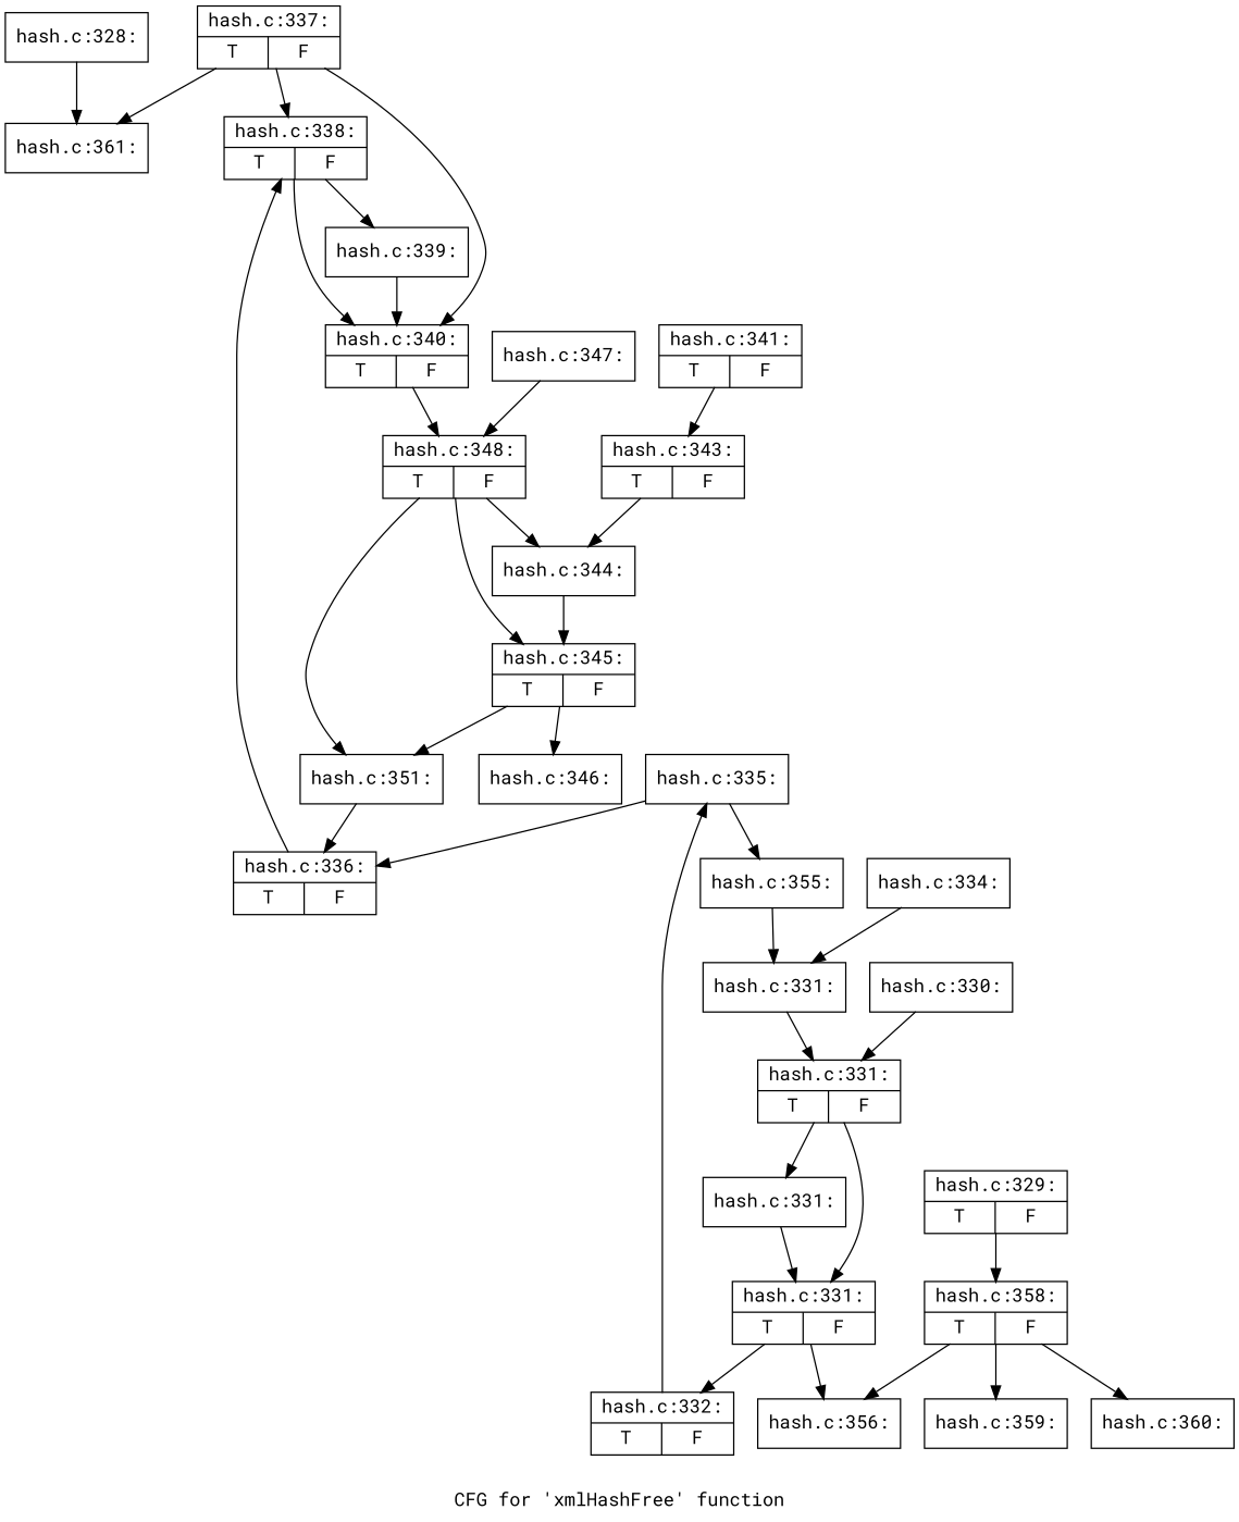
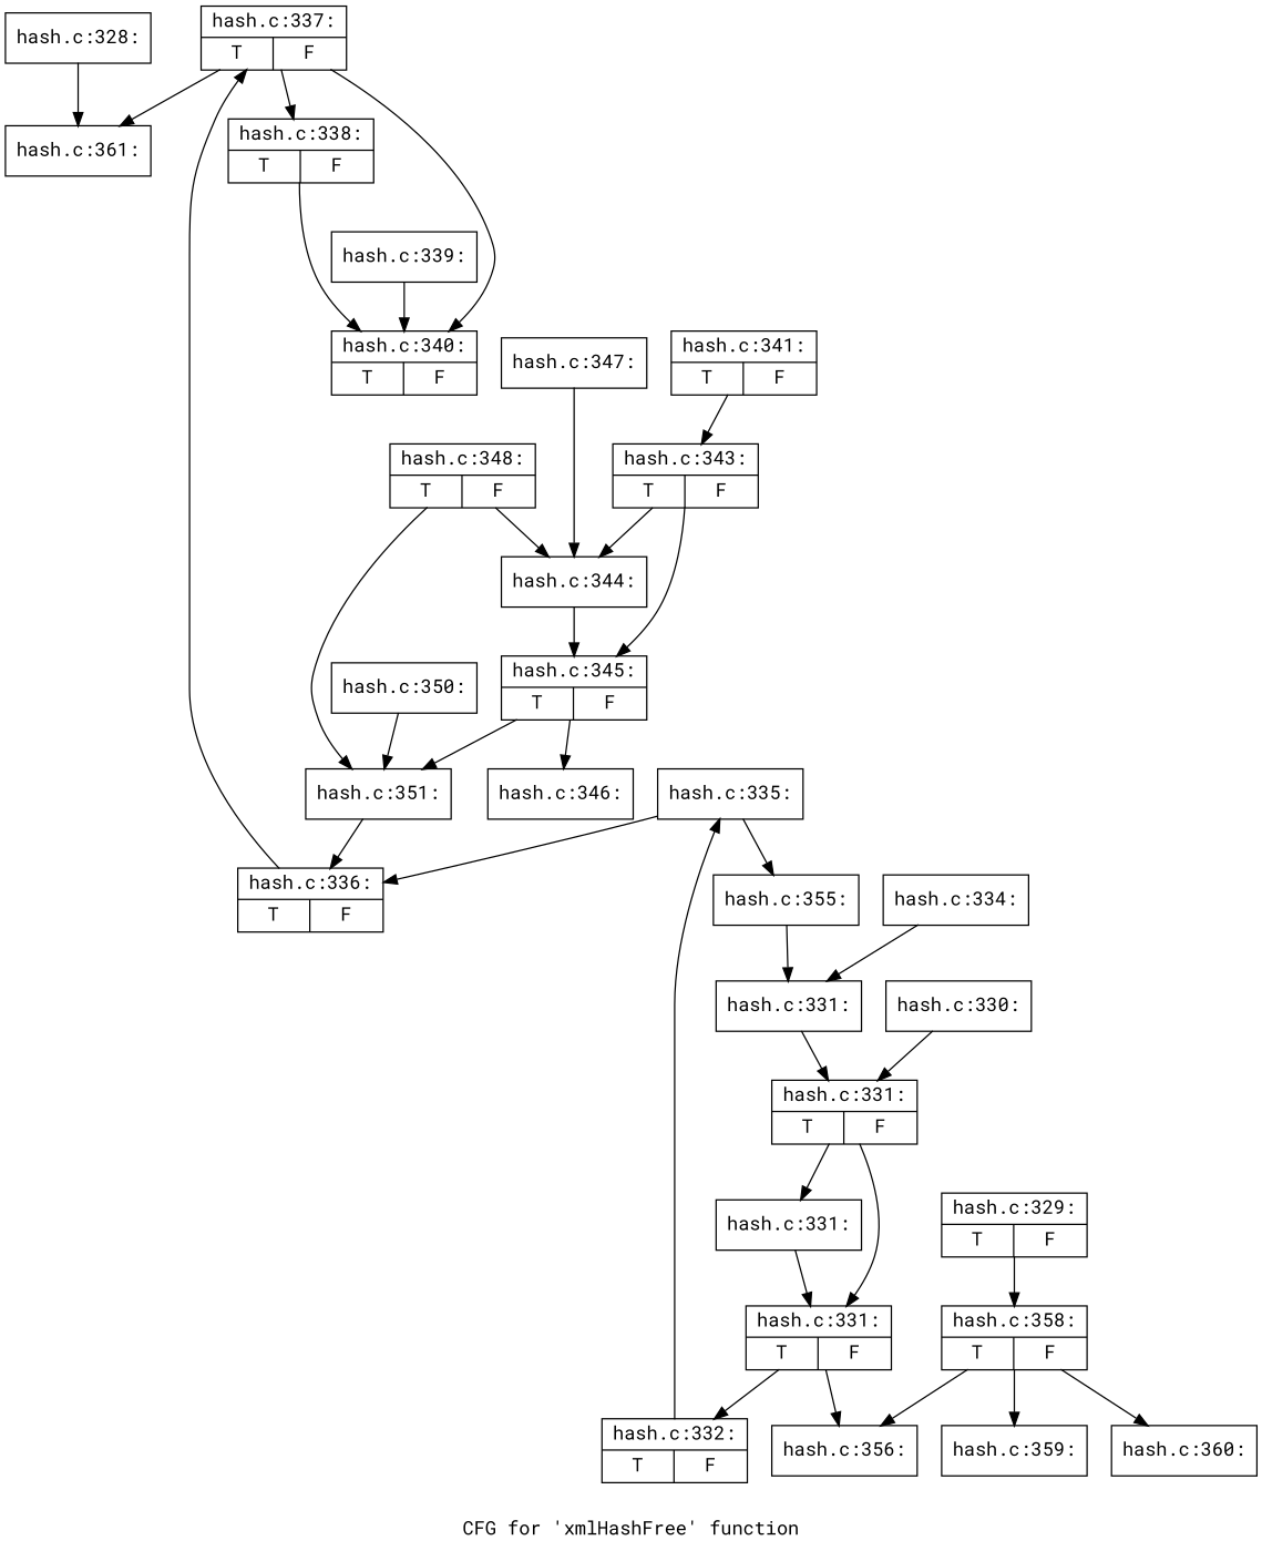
  digraph {
    fontname="Roboto Mono"
    label="CFG for 'xmlHashFree' function"
    node [fontname="Roboto Mono" shape=record]
    edge [fontname="Roboto Mono"]
    n1 [label="{hash.c:328:}"]
    n2 [label="{hash.c:361:}"]
    n3 [label="{hash.c:329:|{<s0>T|<s1>F}}"]
    n4 [label="{hash.c:358:|{<s0>T|<s1>F}}"]
    n5 [label="{hash.c:330:}"]
    n6 [label="{hash.c:331:|{<s0>T|<s1>F}}"]
    n7 [label="{hash.c:359:}"]
    n8 [label="{hash.c:360:}"]
    n9 [label="{hash.c:356:}"]
    n10 [label="{hash.c:331:}"]
    n11 [label="{hash.c:331:|{<s0>T|<s1>F}}"]
    n12 [label="{hash.c:332:|{<s0>T|<s1>F}}"]
    n13 [label="{hash.c:335:}"]
    n14 [label="{hash.c:334:}"]
    n15 [label="{hash.c:331:}"]
    n16 [label="{hash.c:336:|{<s0>T|<s1>F}}"]
    n17 [label="{hash.c:355:}"]
    n18 [label="{hash.c:337:|{<s0>T|<s1>F}}"]
    n19 [label="{hash.c:338:|{<s0>T|<s1>F}}"]
    n20 [label="{hash.c:340:|{<s0>T|<s1>F}}"]
    n21 [label="{hash.c:339:}"]
    n22 [label="{hash.c:348:|{<s0>T|<s1>F}}"]
    n23 [label="{hash.c:341:|{<s0>T|<s1>F}}"]
    n24 [label="{hash.c:343:|{<s0>T|<s1>F}}"]
    n25 [label="{hash.c:351:}"]
    n26 [label="{hash.c:344:}"]
    n27 [label="{hash.c:345:|{<s0>T|<s1>F}}"]
+   n28 [label="{hash.c:350:}"]
    n29 [label="{hash.c:346:}"]
    n30 [label="{hash.c:347:}"]
    n1 -> n2
    n3 -> n4
    n4 -> n7
    n4 -> n8
    n4 -> n9
    n5 -> n6
    n6 -> n10
    n6 -> n11
    n10 -> n11
    n11 -> n9
    n11 -> n12
    n12 -> n13
    n13 -> n16
    n13 -> n17
    n14 -> n15
    n15 -> n6
-   n16 -> n19
+   n16 -> n18
    n17 -> n15
    n18 -> n2
    n18 -> n19
    n18 -> n20
    n19 -> n20
-   n19 -> n21
-   n20 -> n22
    n21 -> n20
    n22 -> n25
    n22 -> n26
    n23 -> n24
    n24 -> n26
-   n22 -> n27
+   n24 -> n27
    n25 -> n16
    n26 -> n27
    n27 -> n25
    n27 -> n29
-   n30 -> n22
+   n28 -> n25
+   n30 -> n26
  }
